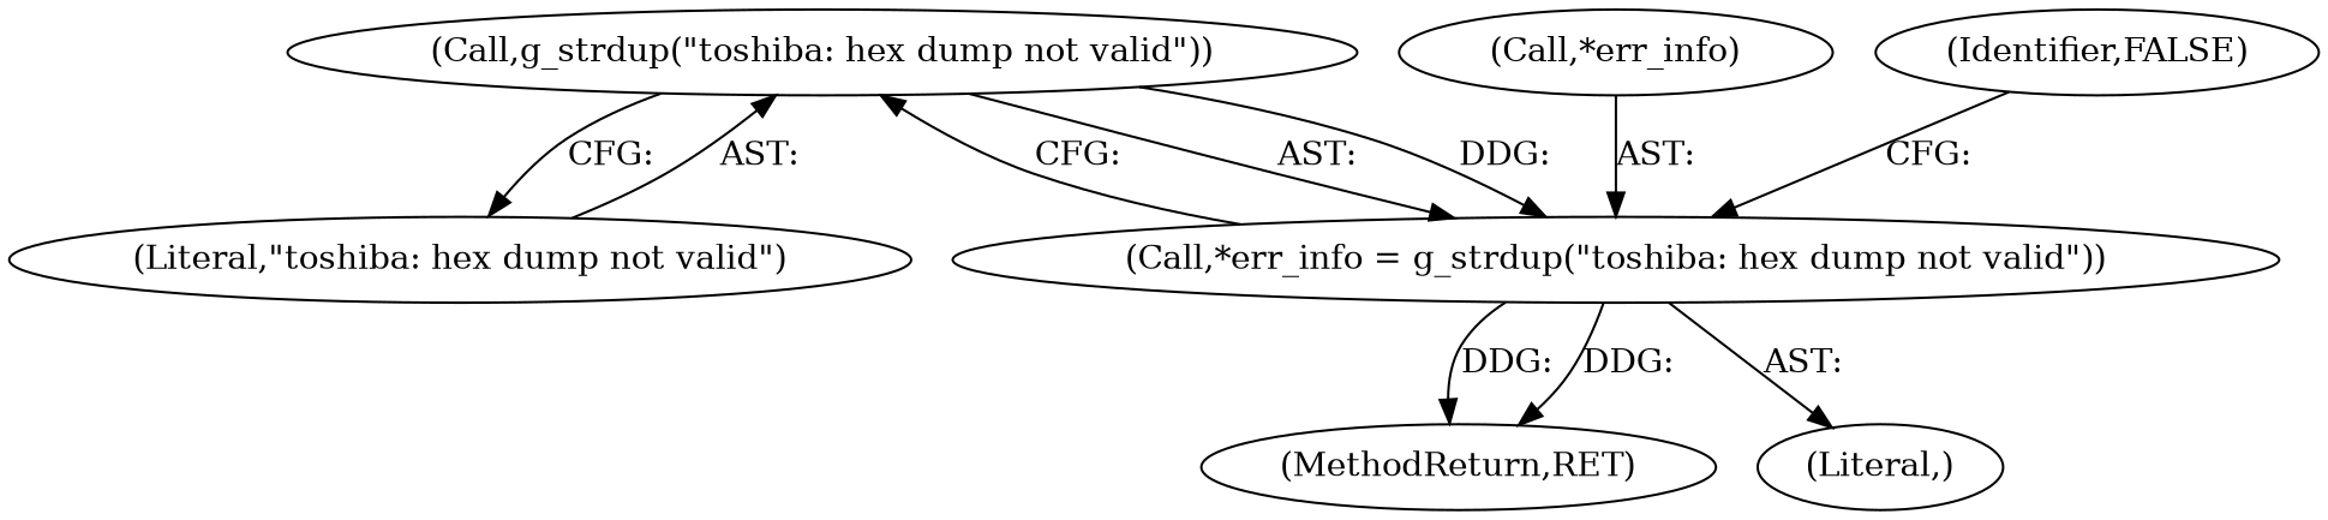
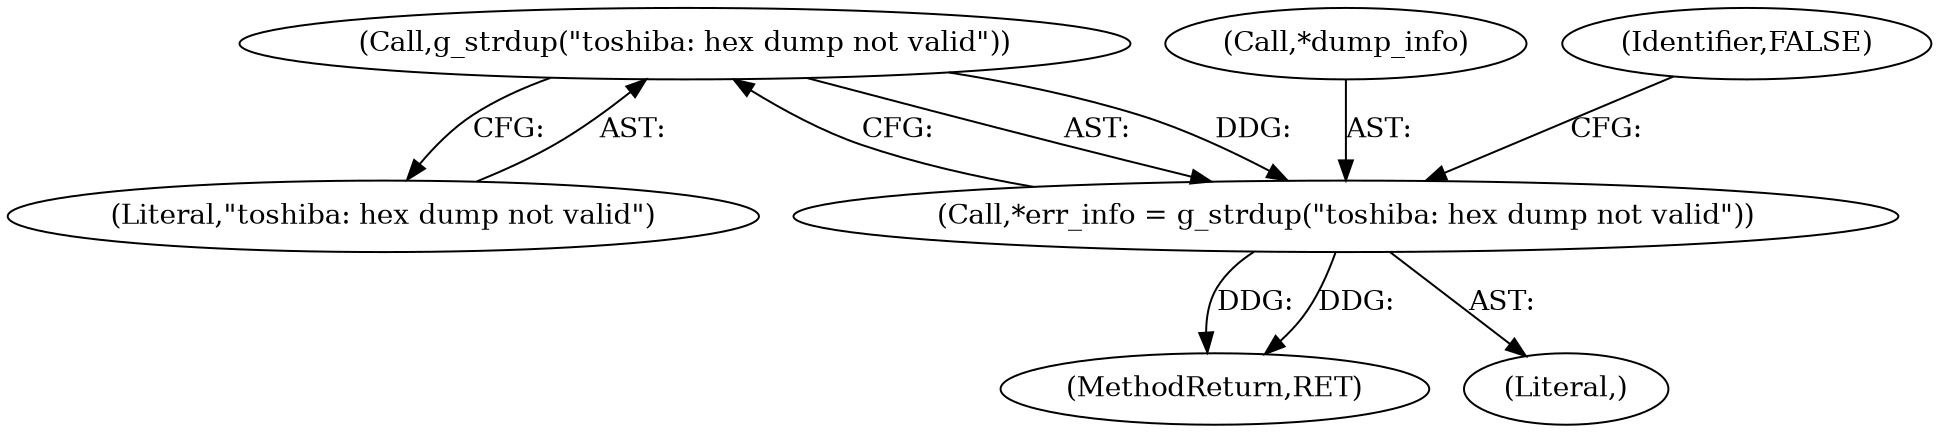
  digraph {
    n1 [label="(Call,g_strdup(\"toshiba: hex dump not valid\"))"]
    n2 [label="(Call,*err_info = g_strdup(\"toshiba: hex dump not valid\"))"]
    n3 [label="(Literal,\"toshiba: hex dump not valid\")"]
    n4 [label="(MethodReturn,RET)"]
    n5 [label="(Literal,)"]
-   n6 [label="(Call,*err_info)"]
+   n6 [label="(Call,*dump_info)"]
    n7 [label="(Identifier,FALSE)"]
    n1 -> n2 [label="AST: "]
    n1 -> n2 [label="DDG: "]
    n1 -> n3 [label="CFG: "]
    n2 -> n1 [label="CFG: "]
    n2 -> n4 [label="DDG: "]
    n2 -> n4 [label="DDG: "]
    n2 -> n5 [label="AST: "]
    n3 -> n1 [label="AST: "]
    n6 -> n2 [label="AST: "]
    n7 -> n2 [label="CFG: "]
  }
